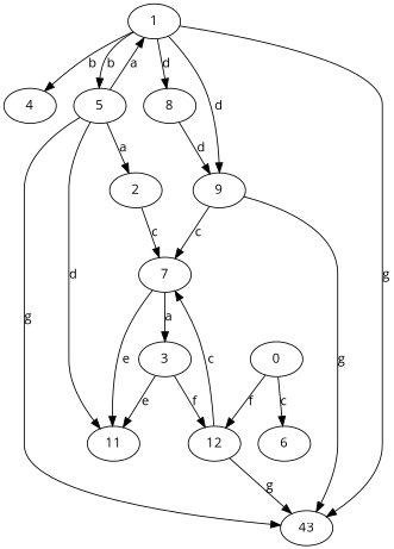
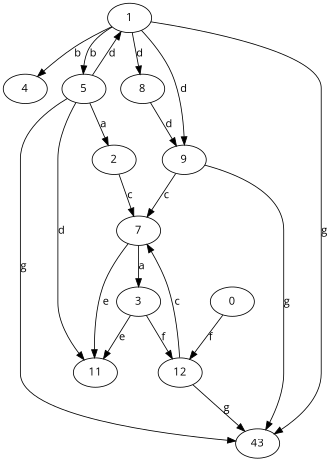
  strict digraph {
    fontname="Open Sans"
    node [fontname="Open Sans"]
    edge [fontname="Open Sans"]
    1
    4
    5
    8
    9
    n6 [label=43]
    2
    11
    7
    3
    12
    0
-   6
    1 -> 4 [label=b]
    1 -> 5 [label=b]
    1 -> 8 [label=d]
    1 -> 9 [label=d]
    1 -> n6 [label=g]
-   5 -> 1 [label=a]
+   5 -> 1 [label=d]
    5 -> n6 [label=g]
    5 -> 2 [label=a]
    5 -> 11 [label=d]
    8 -> 9 [label=d]
    9 -> n6 [label=g]
    9 -> 7 [label=c]
    2 -> 7 [label=c]
    7 -> 11 [label=e]
    7 -> 3 [label=a]
    3 -> 11 [label=e]
    3 -> 12 [label=f]
    12 -> n6 [label=g]
    12 -> 7 [label=c]
    0 -> 12 [label=f]
-   0 -> 6 [label=c]
  }
